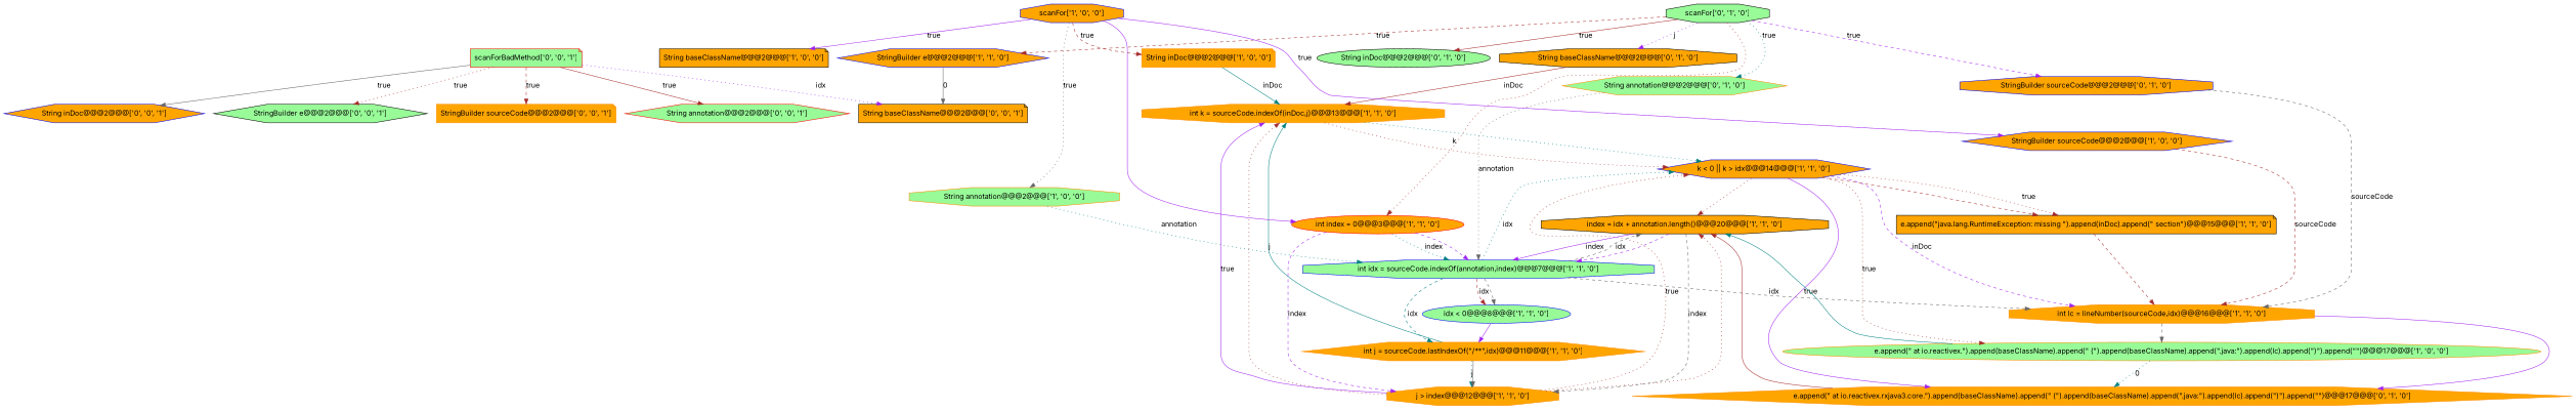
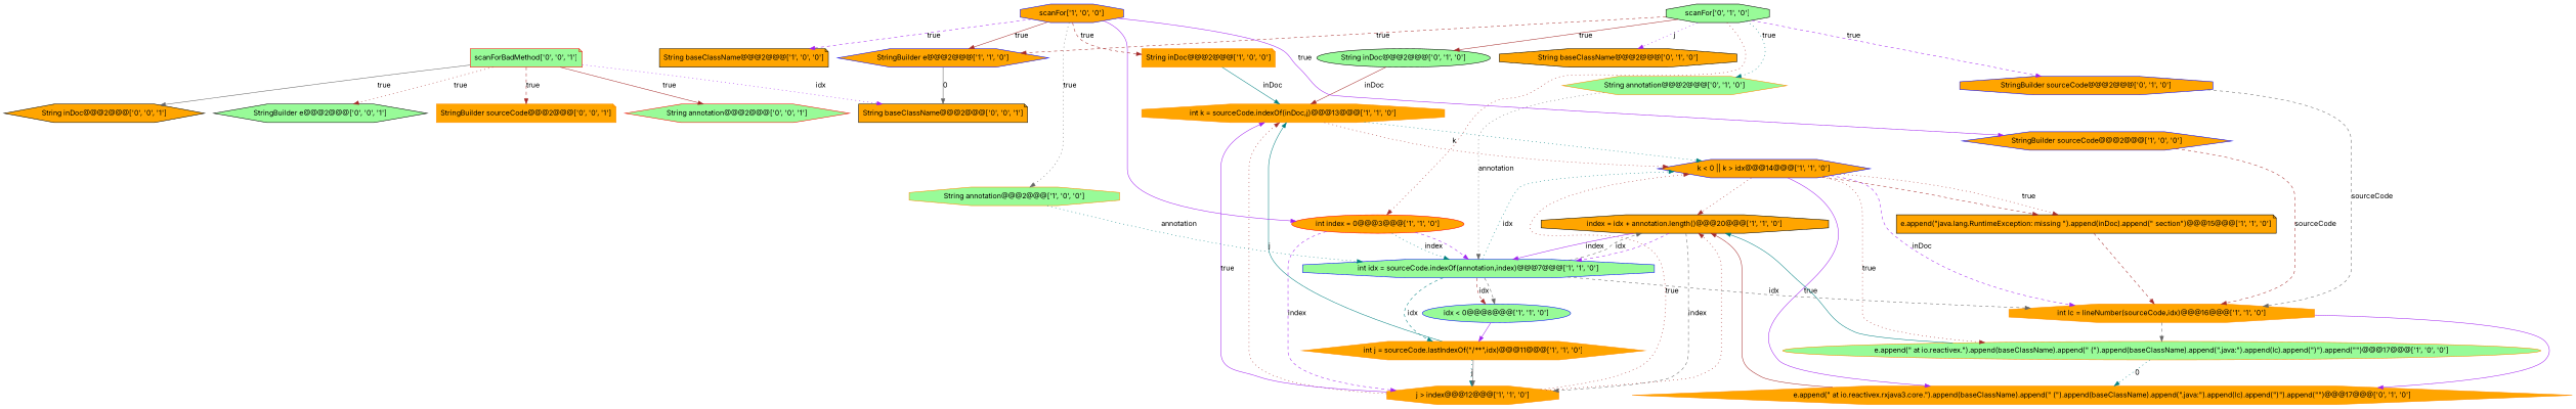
  digraph {
    fontname=Inter
    node [color=darkorange fillcolor=orange fontname=Inter shape=octagon style=filled]
    edge [color=brown fontname=Inter style=dotted]
    n1 [color=red fillcolor=palegreen label="String annotation@@@2@@@['0', '0', '1']" shape=hexagon]
    n2 [label="int j = sourceCode.lastIndexOf(\"/**\",idx)@@@11@@@['1', '1', '0']" shape=hexagon]
    n3 [label="int k = sourceCode.indexOf(inDoc,j)@@@13@@@['1', '1', '0']"]
    n4 [label="j > index@@@12@@@['1', '1', '0']"]
    n5 [color=blue label="k < 0 || k > idx@@@14@@@['1', '1', '0']" shape=hexagon]
    n6 [color=black label="index = idx + annotation.length()@@@20@@@['1', '1', '0']"]
    n7 [color=red fillcolor=palegreen label="scanForBadMethod['0', '0', '1']" shape=note]
    n8 [color=black label="String baseClassName@@@2@@@['0', '0', '1']" shape=note]
-   n9 [color=blue label="String inDoc@@@2@@@['0', '0', '1']" shape=hexagon]
+   n9 [color=black label="String inDoc@@@2@@@['0', '0', '1']" shape=hexagon]
    n10 [color=black fillcolor=palegreen label="StringBuilder e@@@2@@@['0', '0', '1']" shape=hexagon]
    n11 [label="StringBuilder sourceCode@@@2@@@['0', '0', '1']" shape=note]
    n12 [color=black fillcolor=palegreen label="scanFor['0', '1', '0']"]
    n13 [color=blue label="StringBuilder e@@@2@@@['1', '1', '0']" shape=hexagon]
    n14 [color=black fillcolor=palegreen label="String inDoc@@@2@@@['0', '1', '0']" shape=ellipse]
    n15 [color=red label="int index = 0@@@3@@@['1', '1', '0']" shape=ellipse]
    n16 [fillcolor=palegreen label="String annotation@@@2@@@['0', '1', '0']" shape=hexagon]
    n17 [color=black label="String baseClassName@@@2@@@['0', '1', '0']"]
    n18 [color=blue label="StringBuilder sourceCode@@@2@@@['0', '1', '0']"]
    n19 [color=blue fillcolor=palegreen label="int idx = sourceCode.indexOf(annotation,index)@@@7@@@['1', '1', '0']"]
    n20 [label="int lc = lineNumber(sourceCode,idx)@@@16@@@['1', '1', '0']"]
    n21 [label="e.append(\" at io.reactivex.rxjava3.core.\").append(baseClassName).append(\" (\").append(baseClassName).append(\".java:\").append(lc).append(\")\").append(\"\")@@@17@@@['0', '1', '0']" shape=hexagon]
    n22 [fillcolor=palegreen label="e.append(\" at io.reactivex.\").append(baseClassName).append(\" (\").append(baseClassName).append(\".java:\").append(lc).append(\")\").append(\"\")@@@17@@@['1', '0', '0']" shape=ellipse]
    n23 [color=black label="e.append(\"java.lang.RuntimeException: missing \").append(inDoc).append(\" section\")@@@15@@@['1', '1', '0']" shape=note]
    n24 [color=blue fillcolor=palegreen label="idx < 0@@@8@@@['1', '1', '0']" shape=ellipse]
    n25 [color=blue label="scanFor['1', '0', '0']"]
    n26 [label="String inDoc@@@2@@@['1', '0', '0']" shape=note]
    n27 [color=black label="String baseClassName@@@2@@@['1', '0', '0']" shape=note]
    n28 [fillcolor=palegreen label="String annotation@@@2@@@['1', '0', '0']"]
    n29 [color=blue label="StringBuilder sourceCode@@@2@@@['1', '0', '0']" shape=hexagon]
    n2 -> n3 [color=teal label=j style=solid]
    n2 -> n4 [color=teal label=j]
    n2 -> n4 [color=gray40 style=solid]
    n3 -> n5 [color=teal]
    n3 -> n5 [label=k]
    n4 -> n3
    n4 -> n3 [color=purple label=true style=solid]
    n4 -> n5 [label=true]
    n4 -> n6
    n5 -> n6
    n5 -> n20 [color=purple label=inDoc style=dashed]
    n5 -> n21 [color=purple label=true style=solid]
    n5 -> n22 [label=true]
    n5 -> n23 [style=dashed]
    n5 -> n23 [label=true]
    n6 -> n4 [color=gray40 label=index style=dashed]
    n6 -> n19 [color=purple style=dashed]
    n6 -> n19 [color=purple label=index style=solid]
    n7 -> n1 [label=true style=solid]
    n7 -> n8 [color=purple label=idx]
    n7 -> n9 [color=gray40 label=true style=solid]
    n7 -> n10 [label=true]
    n7 -> n11 [label=true style=dashed]
    n12 -> n13 [label=true style=dashed]
    n12 -> n14 [label=true style=solid]
    n12 -> n15
    n12 -> n16 [color=teal label=true]
    n12 -> n17 [color=purple label=j]
    n12 -> n18 [color=purple label=true style=dashed]
    n13 -> n8 [color=gray40 label=0 style=solid]
-   n17 -> n3 [label=inDoc style=solid]
+   n14 -> n3 [label=inDoc style=solid]
    n15 -> n4 [color=purple label=index style=dashed]
    n15 -> n19 [color=teal label=index]
    n15 -> n19 [color=purple style=dashed]
    n16 -> n19 [color=gray40 label=annotation]
    n18 -> n20 [color=gray40 label=sourceCode style=dashed]
    n19 -> n2 [color=teal label=idx style=dashed]
    n19 -> n5 [color=teal label=idx]
    n19 -> n6 [color=gray40 label=idx style=dashed]
    n19 -> n20 [color=gray40 label=idx style=dashed]
    n19 -> n24 [label=idx style=dashed]
    n19 -> n24 [color=gray40 style=dashed]
    n20 -> n21 [color=purple style=solid]
    n20 -> n22 [color=gray40 style=dashed]
    n21 -> n6 [style=solid]
    n22 -> n6 [color=teal style=solid]
    n22 -> n21 [color=teal label=0]
    n23 -> n20 [style=dashed]
    n24 -> n2 [color=purple style=solid]
+   n25 -> n13 [label=true style=solid]
    n25 -> n15 [color=purple style=solid]
    n25 -> n26 [label=true style=dashed]
-   n25 -> n27 [color=purple label=true style=solid]
+   n25 -> n27 [color=purple label=true style=dashed]
    n25 -> n28 [color=gray40 label=true]
    n25 -> n29 [color=purple label=true style=solid]
    n26 -> n3 [color=teal label=inDoc style=solid]
    n28 -> n19 [color=teal label=annotation]
    n29 -> n20 [label=sourceCode style=dashed]
  }
